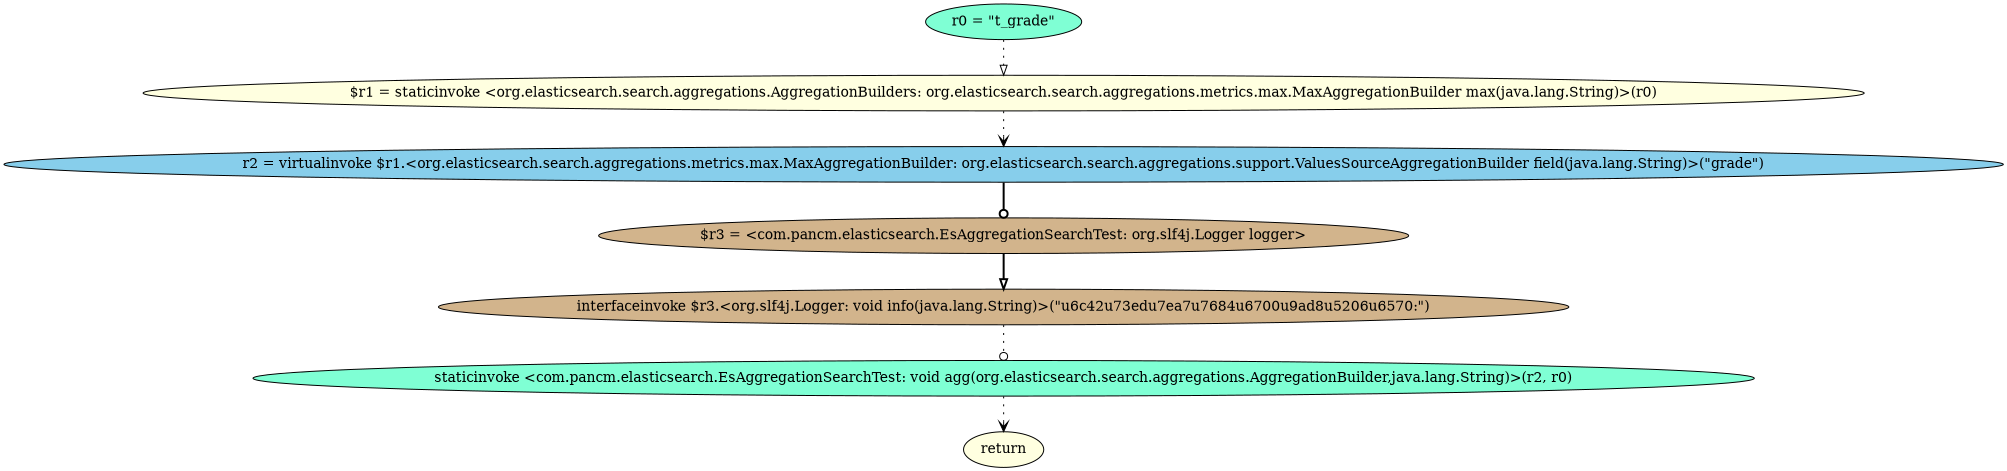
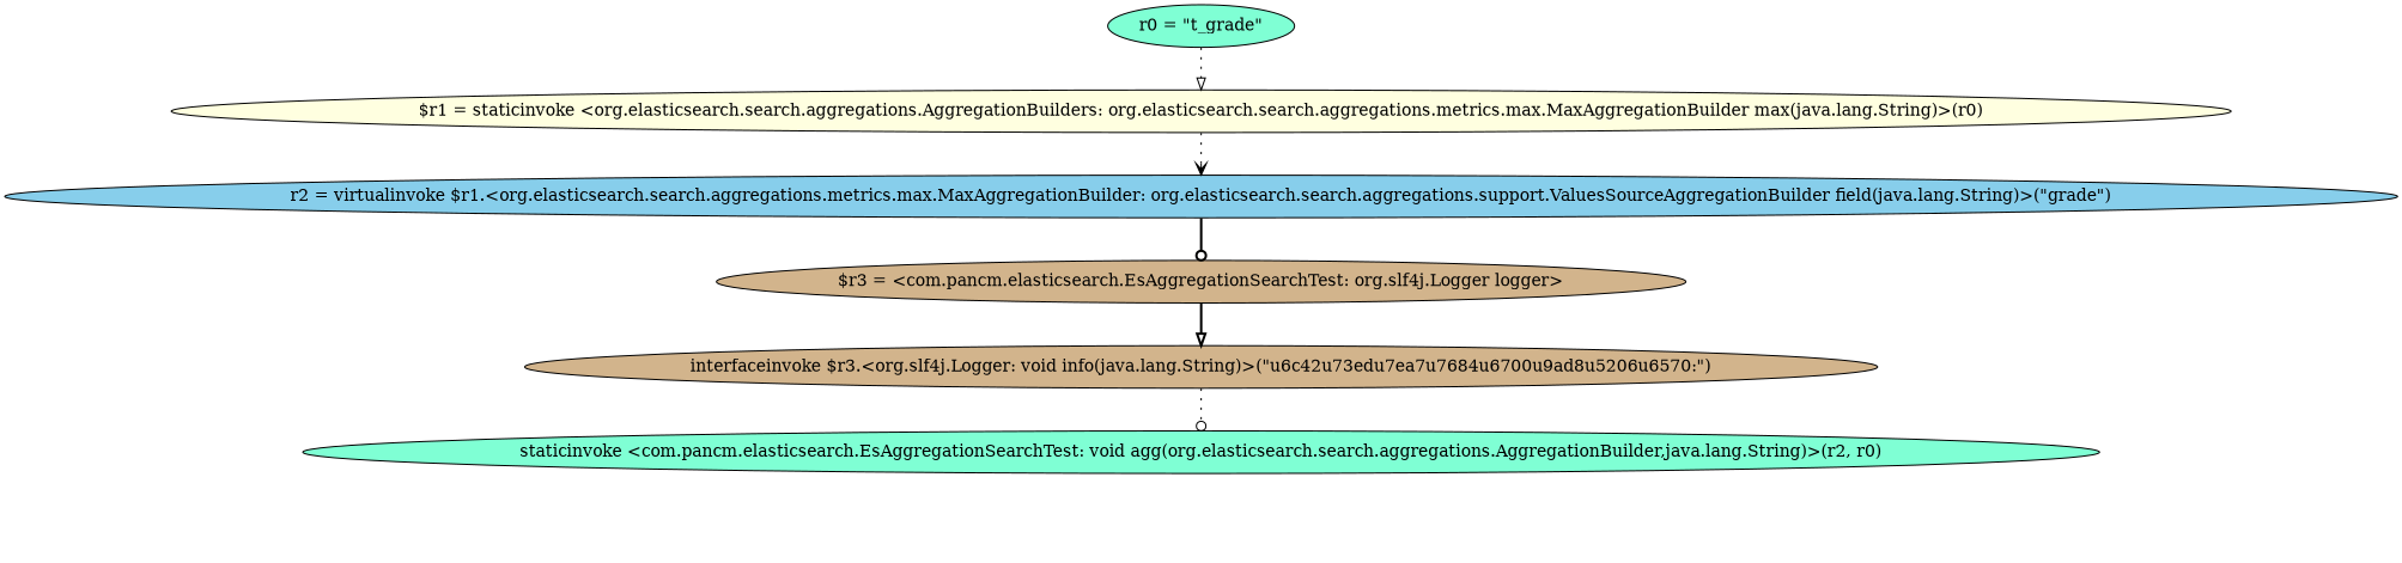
  digraph {
    node [style=filled fillcolor=aquamarine]
    edge [style=dotted arrowhead=onormal]
    "r0 = \"t_grade\""
    "$r1 = staticinvoke <org.elasticsearch.search.aggregations.AggregationBuilders: org.elasticsearch.search.aggregations.metrics.max.MaxAggregationBuilder max(java.lang.String)>(r0)" [fillcolor=lightyellow]
    "r2 = virtualinvoke $r1.<org.elasticsearch.search.aggregations.metrics.max.MaxAggregationBuilder: org.elasticsearch.search.aggregations.support.ValuesSourceAggregationBuilder field(java.lang.String)>(\"grade\")" [fillcolor=skyblue]
    "$r3 = <com.pancm.elasticsearch.EsAggregationSearchTest: org.slf4j.Logger logger>" [fillcolor=tan]
    "interfaceinvoke $r3.<org.slf4j.Logger: void info(java.lang.String)>(\"\u6c42\u73ed\u7ea7\u7684\u6700\u9ad8\u5206\u6570:\")" [fillcolor=tan]
    "staticinvoke <com.pancm.elasticsearch.EsAggregationSearchTest: void agg(org.elasticsearch.search.aggregations.AggregationBuilder,java.lang.String)>(r2, r0)"
-   return [fillcolor=lightyellow]
    "r0 = \"t_grade\"" -> "$r1 = staticinvoke <org.elasticsearch.search.aggregations.AggregationBuilders: org.elasticsearch.search.aggregations.metrics.max.MaxAggregationBuilder max(java.lang.String)>(r0)"
    "$r1 = staticinvoke <org.elasticsearch.search.aggregations.AggregationBuilders: org.elasticsearch.search.aggregations.metrics.max.MaxAggregationBuilder max(java.lang.String)>(r0)" -> "r2 = virtualinvoke $r1.<org.elasticsearch.search.aggregations.metrics.max.MaxAggregationBuilder: org.elasticsearch.search.aggregations.support.ValuesSourceAggregationBuilder field(java.lang.String)>(\"grade\")" [arrowhead=vee]
    "r2 = virtualinvoke $r1.<org.elasticsearch.search.aggregations.metrics.max.MaxAggregationBuilder: org.elasticsearch.search.aggregations.support.ValuesSourceAggregationBuilder field(java.lang.String)>(\"grade\")" -> "$r3 = <com.pancm.elasticsearch.EsAggregationSearchTest: org.slf4j.Logger logger>" [style=bold arrowhead=odot]
    "$r3 = <com.pancm.elasticsearch.EsAggregationSearchTest: org.slf4j.Logger logger>" -> "interfaceinvoke $r3.<org.slf4j.Logger: void info(java.lang.String)>(\"\u6c42\u73ed\u7ea7\u7684\u6700\u9ad8\u5206\u6570:\")" [style=bold]
    "interfaceinvoke $r3.<org.slf4j.Logger: void info(java.lang.String)>(\"\u6c42\u73ed\u7ea7\u7684\u6700\u9ad8\u5206\u6570:\")" -> "staticinvoke <com.pancm.elasticsearch.EsAggregationSearchTest: void agg(org.elasticsearch.search.aggregations.AggregationBuilder,java.lang.String)>(r2, r0)" [arrowhead=odot]
-   "staticinvoke <com.pancm.elasticsearch.EsAggregationSearchTest: void agg(org.elasticsearch.search.aggregations.AggregationBuilder,java.lang.String)>(r2, r0)" -> return [arrowhead=vee]
  }
